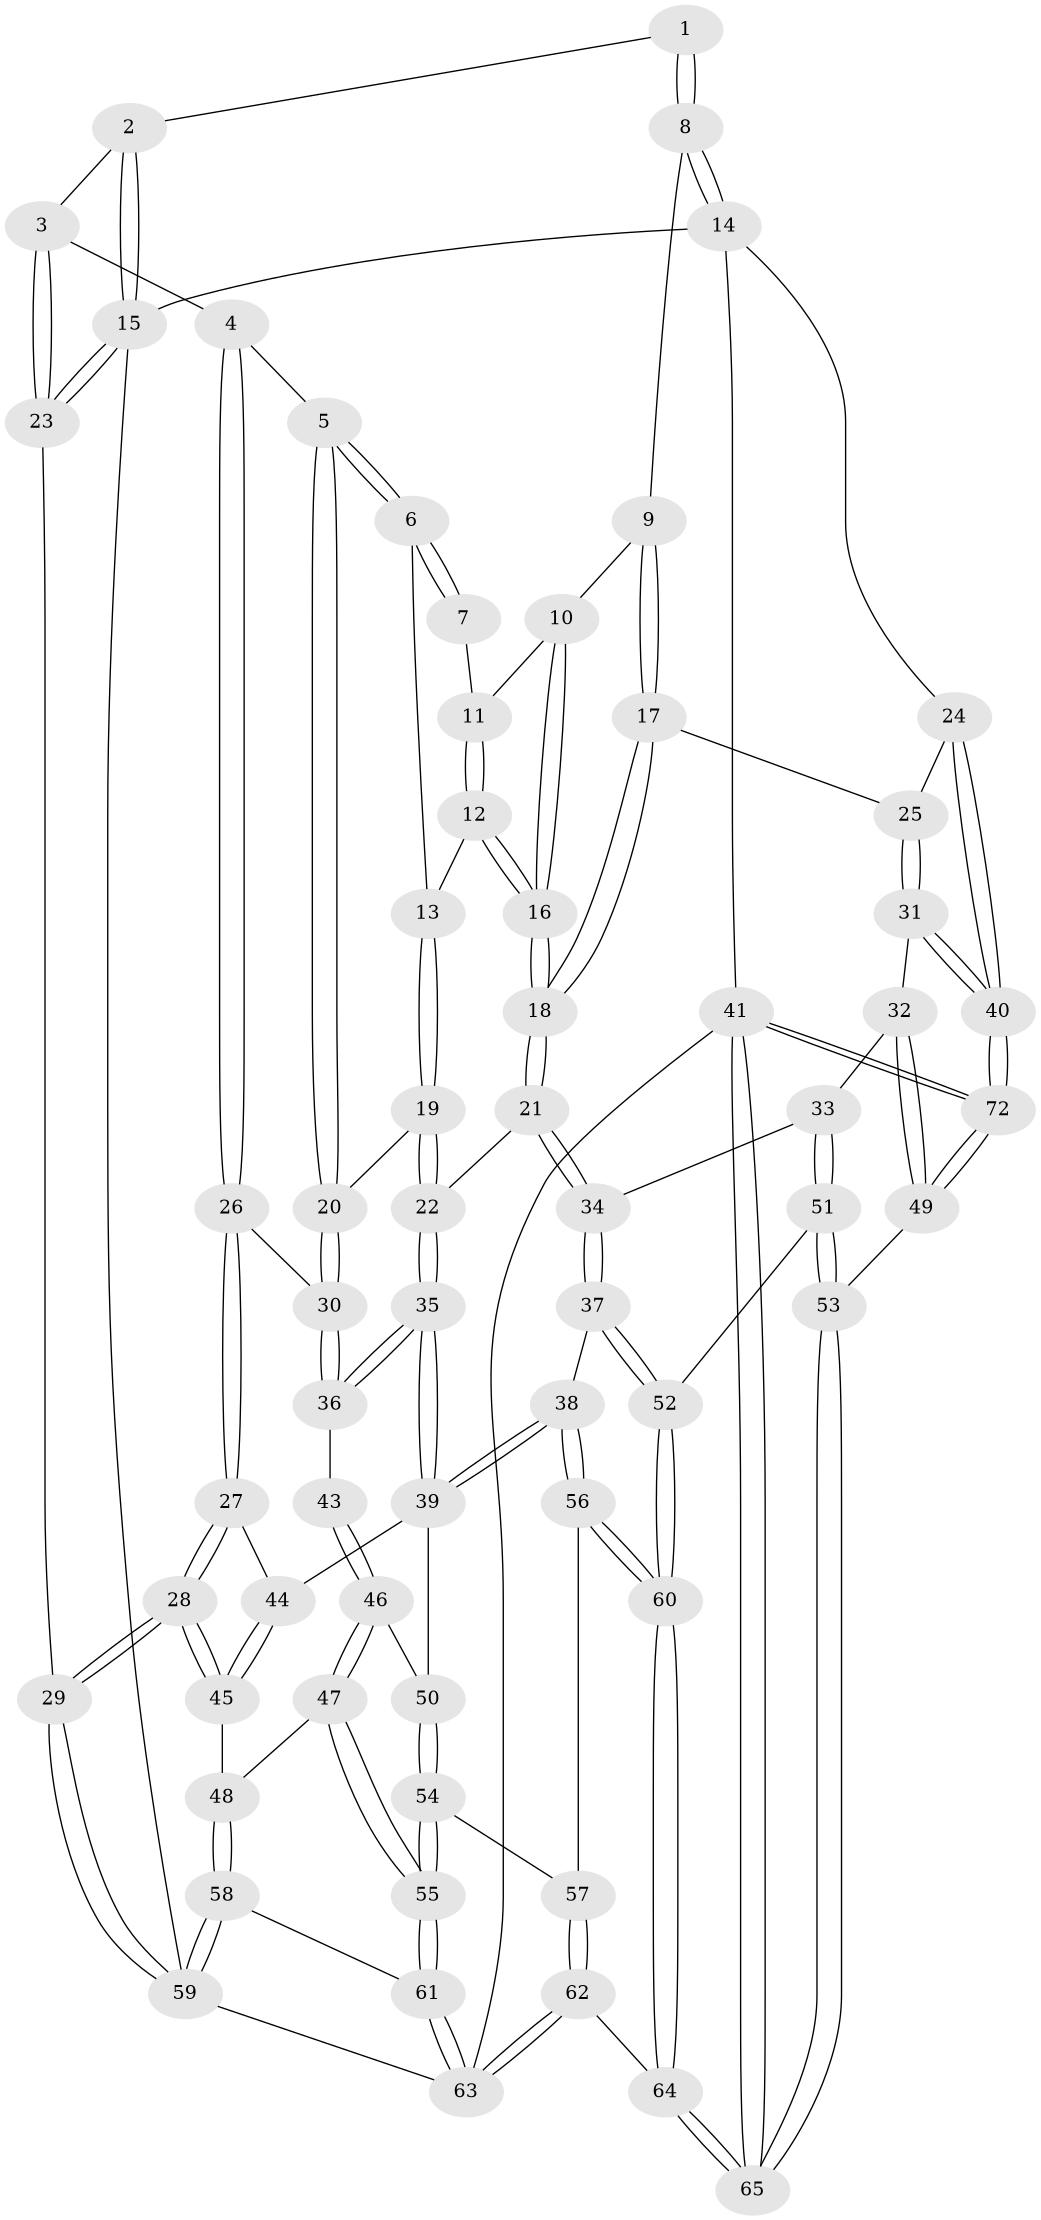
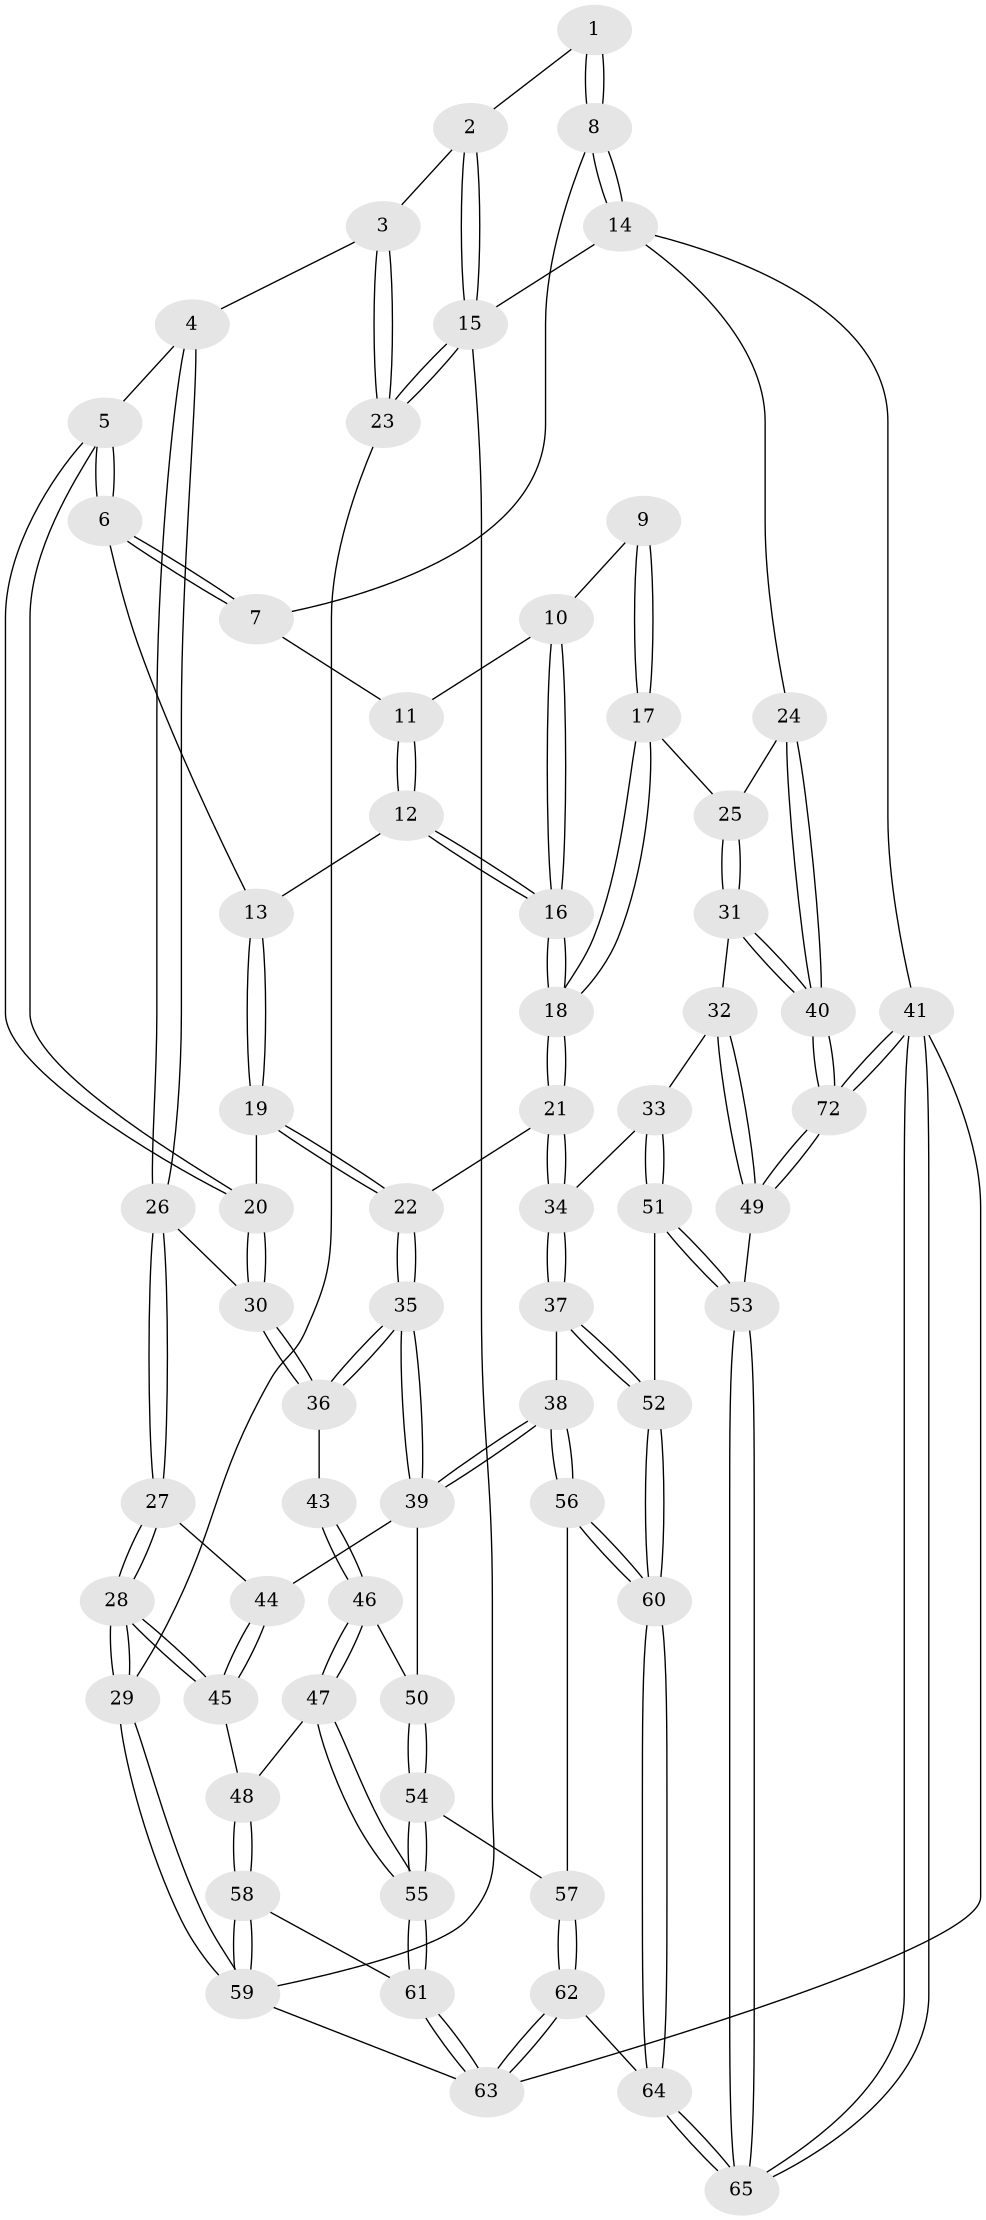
  graph {
    node [color=gray90 style=filled]
    1
    2
    8
    3
    15
    9
    14
    4
    23
    59
    5
    26
    29
    6
    20
    30
    27
    7
    13
    11
    19
    12
    10
    17
    24
    41
    16
    18
    25
    22
    40
    n32 [label=72]
    63
    65
    21
    31
    34
    35
    36
    37
    39
    32
    28
    44
    45
    48
    43
    33
    49
    51
    53
    52
    38
    50
    46
    56
    60
    57
    54
    47
    58
    55
    61
    64
    62
    1 -- 2
    1 -- 8
    1 -- 8
    2 -- 3
    2 -- 15
    2 -- 15
-   8 -- 9
+   8 -- 7
    8 -- 14
    8 -- 14
    3 -- 4
    3 -- 23
    3 -- 23
    15 -- 23
    15 -- 23
    15 -- 59
    9 -- 10
    9 -- 17
    9 -- 17
    14 -- 15
    14 -- 24
    14 -- 41
    4 -- 5
    4 -- 26
    4 -- 26
    23 -- 29
    59 -- 63
    5 -- 6
    5 -- 6
    5 -- 20
    5 -- 20
    26 -- 30
    26 -- 27
    26 -- 27
    29 -- 59
    29 -- 59
    6 -- 7
    6 -- 7
    6 -- 13
    20 -- 30
    20 -- 30
    30 -- 36
    30 -- 36
    27 -- 28
    27 -- 28
    27 -- 44
    7 -- 11
    13 -- 19
    13 -- 19
    11 -- 12
    11 -- 12
    19 -- 20
    19 -- 22
    19 -- 22
    12 -- 13
    12 -- 16
    12 -- 16
    10 -- 11
    10 -- 16
    10 -- 16
    17 -- 18
    17 -- 18
    17 -- 25
    24 -- 25
    24 -- 40
    24 -- 40
    41 -- n32
    41 -- n32
    41 -- 63
    41 -- 65
    41 -- 65
    16 -- 18
    16 -- 18
    18 -- 21
    18 -- 21
    25 -- 31
    25 -- 31
    22 -- 35
    22 -- 35
    40 -- n32
    40 -- n32
    n32 -- 49
    n32 -- 49
    21 -- 22
    21 -- 34
    21 -- 34
    31 -- 40
    31 -- 40
    31 -- 32
    34 -- 37
    34 -- 37
    35 -- 36
    35 -- 36
    35 -- 39
    35 -- 39
    36 -- 43
    37 -- 52
    37 -- 52
    37 -- 38
    39 -- 44
    39 -- 50
    32 -- 33
    32 -- 49
    32 -- 49
    28 -- 29
    28 -- 29
    28 -- 45
    28 -- 45
    44 -- 45
    44 -- 45
    45 -- 48
    48 -- 58
    48 -- 58
    43 -- 46
    43 -- 46
    33 -- 34
    33 -- 51
    33 -- 51
    49 -- 53
    51 -- 53
    51 -- 53
    51 -- 52
    53 -- 65
    53 -- 65
    52 -- 60
    52 -- 60
    38 -- 39
    38 -- 39
    38 -- 56
    38 -- 56
    50 -- 54
    50 -- 54
    46 -- 50
    46 -- 47
    46 -- 47
    56 -- 60
    56 -- 60
    56 -- 57
    60 -- 64
    60 -- 64
    57 -- 62
    57 -- 62
    54 -- 57
    54 -- 55
    54 -- 55
    47 -- 48
    47 -- 55
    47 -- 55
    58 -- 59
    58 -- 59
    58 -- 61
    55 -- 61
    55 -- 61
    61 -- 63
    61 -- 63
    64 -- 65
    64 -- 65
    62 -- 63
    62 -- 63
    62 -- 64
  }
